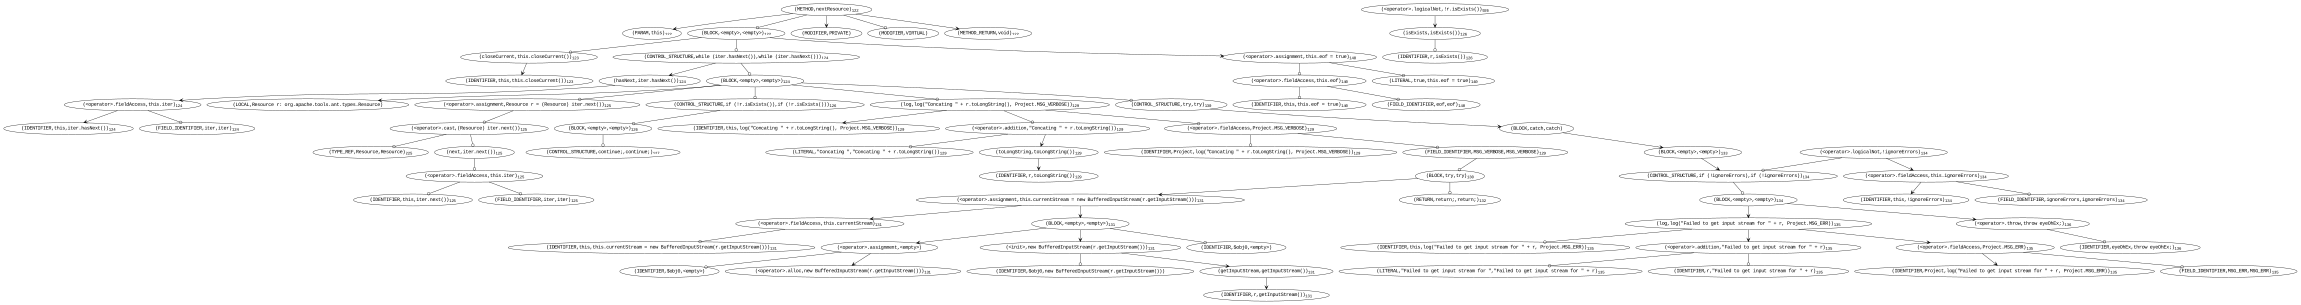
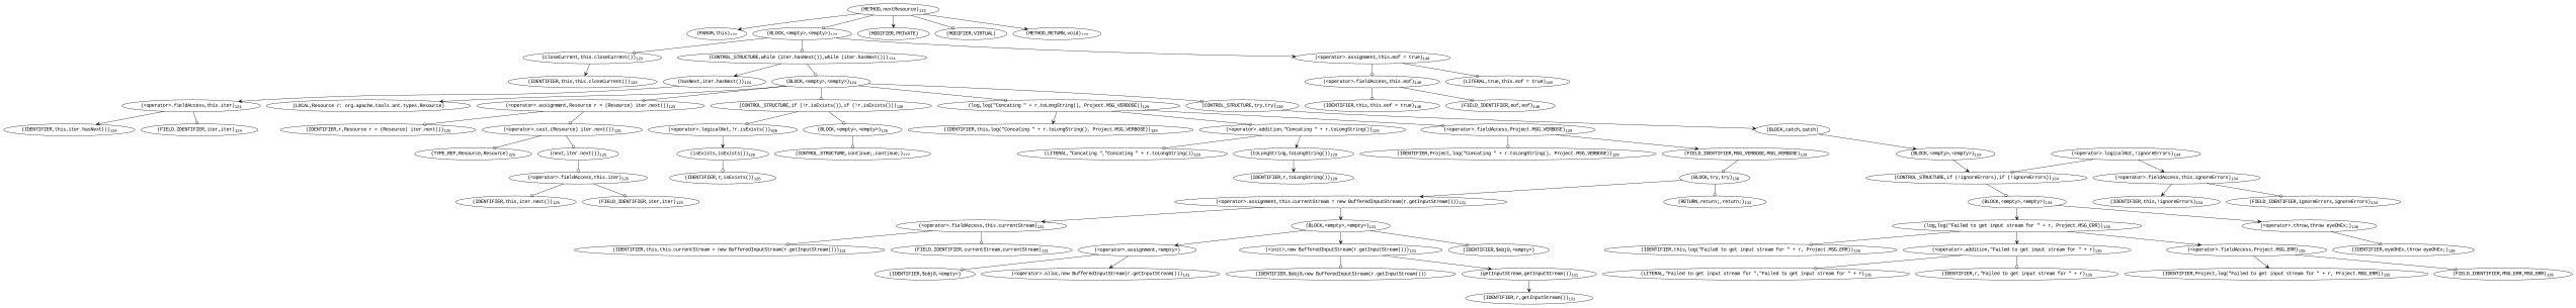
  digraph {
    fontname="Liberation Mono"
    node [fontname="Liberation Mono"]
    edge [arrowhead=odot fontname="Liberation Mono"]
    n1 [label=<(METHOD,nextResource)<SUB>122</SUB>>]
    n2 [label=<(PARAM,this)<SUB>122</SUB>>]
    n3 [label=<(BLOCK,&lt;empty&gt;,&lt;empty&gt;)<SUB>122</SUB>>]
    n4 [label=<(MODIFIER,PRIVATE)>]
    n5 [label=<(MODIFIER,VIRTUAL)>]
    n6 [label=<(METHOD_RETURN,void)<SUB>122</SUB>>]
    n7 [label=<(closeCurrent,this.closeCurrent())<SUB>123</SUB>>]
    n8 [label=<(CONTROL_STRUCTURE,while (iter.hasNext()),while (iter.hasNext()))<SUB>124</SUB>>]
    n9 [label=<(&lt;operator&gt;.assignment,this.eof = true)<SUB>140</SUB>>]
    n10 [label=<(IDENTIFIER,this,this.closeCurrent())<SUB>123</SUB>>]
    n11 [label=<(hasNext,iter.hasNext())<SUB>124</SUB>>]
    n12 [label=<(BLOCK,&lt;empty&gt;,&lt;empty&gt;)<SUB>124</SUB>>]
    n13 [label=<(&lt;operator&gt;.fieldAccess,this.eof)<SUB>140</SUB>>]
    n14 [label=<(LITERAL,true,this.eof = true)<SUB>140</SUB>>]
    n15 [label=<(&lt;operator&gt;.fieldAccess,this.iter)<SUB>124</SUB>>]
    n16 [label=<(LOCAL,Resource r: org.apache.tools.ant.types.Resource)>]
    n17 [label=<(&lt;operator&gt;.assignment,Resource r = (Resource) iter.next())<SUB>125</SUB>>]
    n18 [label=<(CONTROL_STRUCTURE,if (!r.isExists()),if (!r.isExists()))<SUB>126</SUB>>]
    n19 [label=<(log,log(&quot;Concating &quot; + r.toLongString(), Project.MSG_VERBOSE))<SUB>129</SUB>>]
    n20 [label=<(CONTROL_STRUCTURE,try,try)<SUB>130</SUB>>]
    n21 [label=<(IDENTIFIER,this,iter.hasNext())<SUB>124</SUB>>]
    n22 [label=<(FIELD_IDENTIFIER,iter,iter)<SUB>124</SUB>>]
+   n23 [label=<(IDENTIFIER,r,Resource r = (Resource) iter.next())<SUB>125</SUB>>]
    n24 [label=<(&lt;operator&gt;.cast,(Resource) iter.next())<SUB>125</SUB>>]
    n25 [label=<(&lt;operator&gt;.logicalNot,!r.isExists())<SUB>926</SUB>>]
    n26 [label=<(BLOCK,&lt;empty&gt;,&lt;empty&gt;)<SUB>126</SUB>>]
    n27 [label=<(IDENTIFIER,this,log(&quot;Concating &quot; + r.toLongString(), Project.MSG_VERBOSE))<SUB>129</SUB>>]
    n28 [label=<(&lt;operator&gt;.addition,&quot;Concating &quot; + r.toLongString())<SUB>129</SUB>>]
    n29 [label=<(&lt;operator&gt;.fieldAccess,Project.MSG_VERBOSE)<SUB>129</SUB>>]
    n30 [label=<(BLOCK,catch,catch)>]
    n31 [label=<(TYPE_REF,Resource,Resource)<SUB>225</SUB>>]
    n32 [label=<(next,iter.next())<SUB>125</SUB>>]
    n33 [label=<(&lt;operator&gt;.fieldAccess,this.iter)<SUB>125</SUB>>]
    n34 [label=<(IDENTIFIER,this,iter.next())<SUB>125</SUB>>]
    n35 [label=<(FIELD_IDENTIFIER,iter,iter)<SUB>125</SUB>>]
    n36 [label=<(isExists,isExists())<SUB>126</SUB>>]
    n37 [label=<(CONTROL_STRUCTURE,continue;,continue;)<SUB>127</SUB>>]
    n38 [label=<(IDENTIFIER,r,isExists())<SUB>126</SUB>>]
    n39 [label=<(LITERAL,&quot;Concating &quot;,&quot;Concating &quot; + r.toLongString())<SUB>129</SUB>>]
    n40 [label=<(toLongString,toLongString())<SUB>129</SUB>>]
    n41 [label=<(IDENTIFIER,Project,log(&quot;Concating &quot; + r.toLongString(), Project.MSG_VERBOSE))<SUB>129</SUB>>]
    n42 [label=<(FIELD_IDENTIFIER,MSG_VERBOSE,MSG_VERBOSE)<SUB>129</SUB>>]
    n43 [label=<(IDENTIFIER,r,toLongString())<SUB>129</SUB>>]
    n44 [label=<(BLOCK,try,try)<SUB>130</SUB>>]
    n45 [label=<(&lt;operator&gt;.assignment,this.currentStream = new BufferedInputStream(r.getInputStream()))<SUB>131</SUB>>]
    n46 [label=<(RETURN,return;,return;)<SUB>132</SUB>>]
    n47 [label=<(BLOCK,&lt;empty&gt;,&lt;empty&gt;)<SUB>133</SUB>>]
    n48 [label=<(&lt;operator&gt;.fieldAccess,this.currentStream)<SUB>131</SUB>>]
    n49 [label=<(BLOCK,&lt;empty&gt;,&lt;empty&gt;)<SUB>131</SUB>>]
    n50 [label=<(IDENTIFIER,this,this.currentStream = new BufferedInputStream(r.getInputStream()))<SUB>131</SUB>>]
+   n51 [label=<(FIELD_IDENTIFIER,currentStream,currentStream)<SUB>131</SUB>>]
    n52 [label=<(&lt;operator&gt;.assignment,&lt;empty&gt;)>]
    n53 [label=<(&lt;init&gt;,new BufferedInputStream(r.getInputStream()))<SUB>131</SUB>>]
    n54 [label=<(IDENTIFIER,$obj0,&lt;empty&gt;)>]
    n55 [label=<(IDENTIFIER,$obj0,&lt;empty&gt;)>]
    n56 [label=<(&lt;operator&gt;.alloc,new BufferedInputStream(r.getInputStream()))<SUB>131</SUB>>]
    n57 [label=<(IDENTIFIER,$obj0,new BufferedInputStream(r.getInputStream()))>]
    n58 [label=<(getInputStream,getInputStream())<SUB>131</SUB>>]
    n59 [label=<(IDENTIFIER,r,getInputStream())<SUB>131</SUB>>]
    n60 [label=<(CONTROL_STRUCTURE,if (!ignoreErrors),if (!ignoreErrors))<SUB>134</SUB>>]
    n61 [label=<(BLOCK,&lt;empty&gt;,&lt;empty&gt;)<SUB>134</SUB>>]
    n62 [label=<(&lt;operator&gt;.logicalNot,!ignoreErrors)<SUB>134</SUB>>]
    n63 [label=<(&lt;operator&gt;.fieldAccess,this.ignoreErrors)<SUB>134</SUB>>]
    n64 [label=<(log,log(&quot;Failed to get input stream for &quot; + r, Project.MSG_ERR))<SUB>135</SUB>>]
    n65 [label=<(&lt;operator&gt;.throw,throw eyeOhEx;)<SUB>136</SUB>>]
    n66 [label=<(IDENTIFIER,this,!ignoreErrors)<SUB>134</SUB>>]
    n67 [label=<(FIELD_IDENTIFIER,ignoreErrors,ignoreErrors)<SUB>134</SUB>>]
    n68 [label=<(IDENTIFIER,this,log(&quot;Failed to get input stream for &quot; + r, Project.MSG_ERR))<SUB>135</SUB>>]
    n69 [label=<(&lt;operator&gt;.addition,&quot;Failed to get input stream for &quot; + r)<SUB>135</SUB>>]
    n70 [label=<(&lt;operator&gt;.fieldAccess,Project.MSG_ERR)<SUB>135</SUB>>]
    n71 [label=<(IDENTIFIER,eyeOhEx,throw eyeOhEx;)<SUB>136</SUB>>]
    n72 [label=<(LITERAL,&quot;Failed to get input stream for &quot;,&quot;Failed to get input stream for &quot; + r)<SUB>135</SUB>>]
    n73 [label=<(IDENTIFIER,r,&quot;Failed to get input stream for &quot; + r)<SUB>135</SUB>>]
    n74 [label=<(IDENTIFIER,Project,log(&quot;Failed to get input stream for &quot; + r, Project.MSG_ERR))<SUB>135</SUB>>]
    n75 [label=<(FIELD_IDENTIFIER,MSG_ERR,MSG_ERR)<SUB>135</SUB>>]
    n76 [label=<(IDENTIFIER,this,this.eof = true)<SUB>140</SUB>>]
    n77 [label=<(FIELD_IDENTIFIER,eof,eof)<SUB>140</SUB>>]
    n1 -> n2 [arrowhead=vee]
    n1 -> n3
    n1 -> n4 [arrowhead=vee]
    n1 -> n5
    n1 -> n6 [arrowhead=vee]
    n3 -> n7
    n3 -> n8
    n3 -> n9 [arrowhead=vee]
    n7 -> n10 [arrowhead=vee]
    n8 -> n11 [arrowhead=vee]
    n8 -> n12
    n9 -> n13
    n9 -> n14
    n11 -> n15 [arrowhead=vee]
    n12 -> n16 [arrowhead=vee]
    n12 -> n17
    n12 -> n18
    n12 -> n19
    n12 -> n20
    n13 -> n76
    n13 -> n77
    n15 -> n21 [arrowhead=vee]
    n15 -> n22
+   n17 -> n23
    n17 -> n24
+   n18 -> n25
    n18 -> n26
    n19 -> n27 [arrowhead=vee]
    n19 -> n28
    n19 -> n29
    n20 -> n30 [arrowhead=vee]
    n24 -> n31
    n24 -> n32
    n25 -> n36 [arrowhead=vee]
    n26 -> n37
    n28 -> n39
    n28 -> n40 [arrowhead=vee]
    n29 -> n41
-   n29 -> n42
+   n29 -> n42 [arrowhead=vee]
    n30 -> n47 [arrowhead=vee]
    n32 -> n33
    n33 -> n34
    n33 -> n35
    n36 -> n38
    n40 -> n43 [arrowhead=vee]
    n42 -> n44
    n44 -> n45 [arrowhead=vee]
    n44 -> n46
    n45 -> n48 [arrowhead=vee]
    n45 -> n49 [arrowhead=vee]
    n47 -> n60 [arrowhead=vee]
    n48 -> n50
+   n48 -> n51
    n49 -> n52 [arrowhead=vee]
    n49 -> n53 [arrowhead=vee]
    n49 -> n54
    n52 -> n55
    n52 -> n56 [arrowhead=vee]
    n53 -> n57
    n53 -> n58 [arrowhead=vee]
    n58 -> n59 [arrowhead=vee]
    n60 -> n61
    n61 -> n64 [arrowhead=vee]
    n61 -> n65 [arrowhead=vee]
    n62 -> n60
    n62 -> n63 [arrowhead=vee]
    n63 -> n66 [arrowhead=vee]
    n63 -> n67
    n64 -> n68
    n64 -> n69 [arrowhead=vee]
    n64 -> n70 [arrowhead=vee]
    n65 -> n71
    n69 -> n72
    n69 -> n73
    n70 -> n74 [arrowhead=vee]
    n70 -> n75
  }
